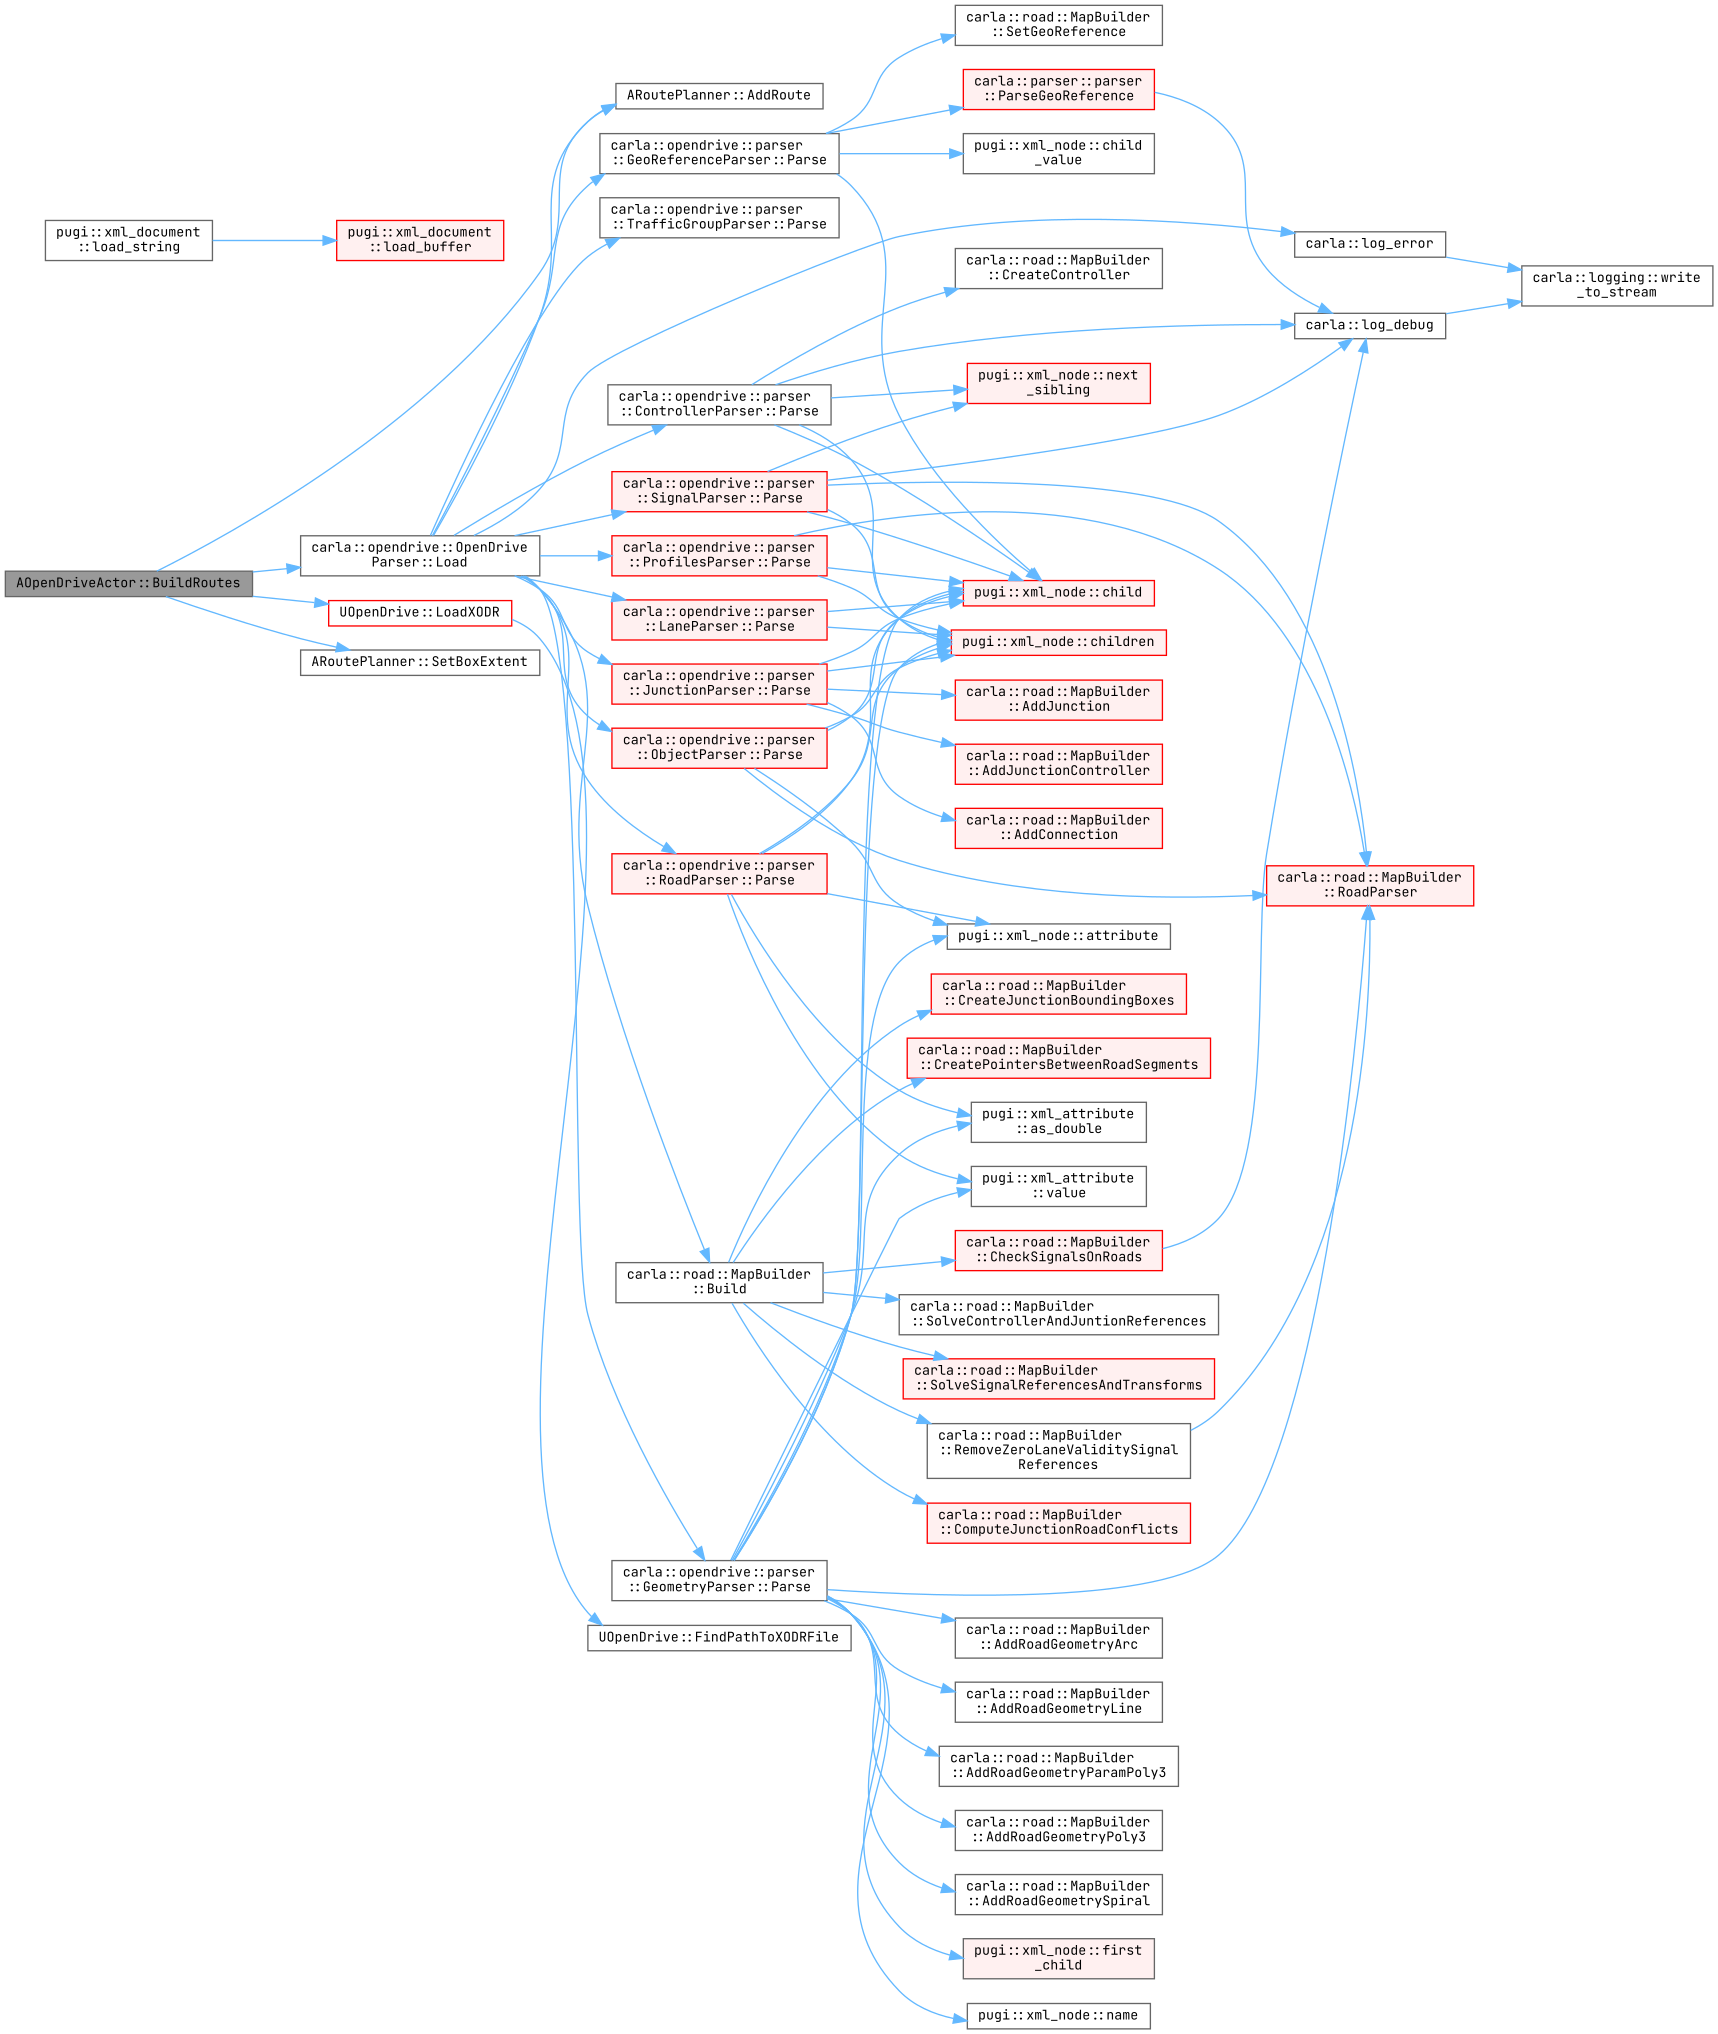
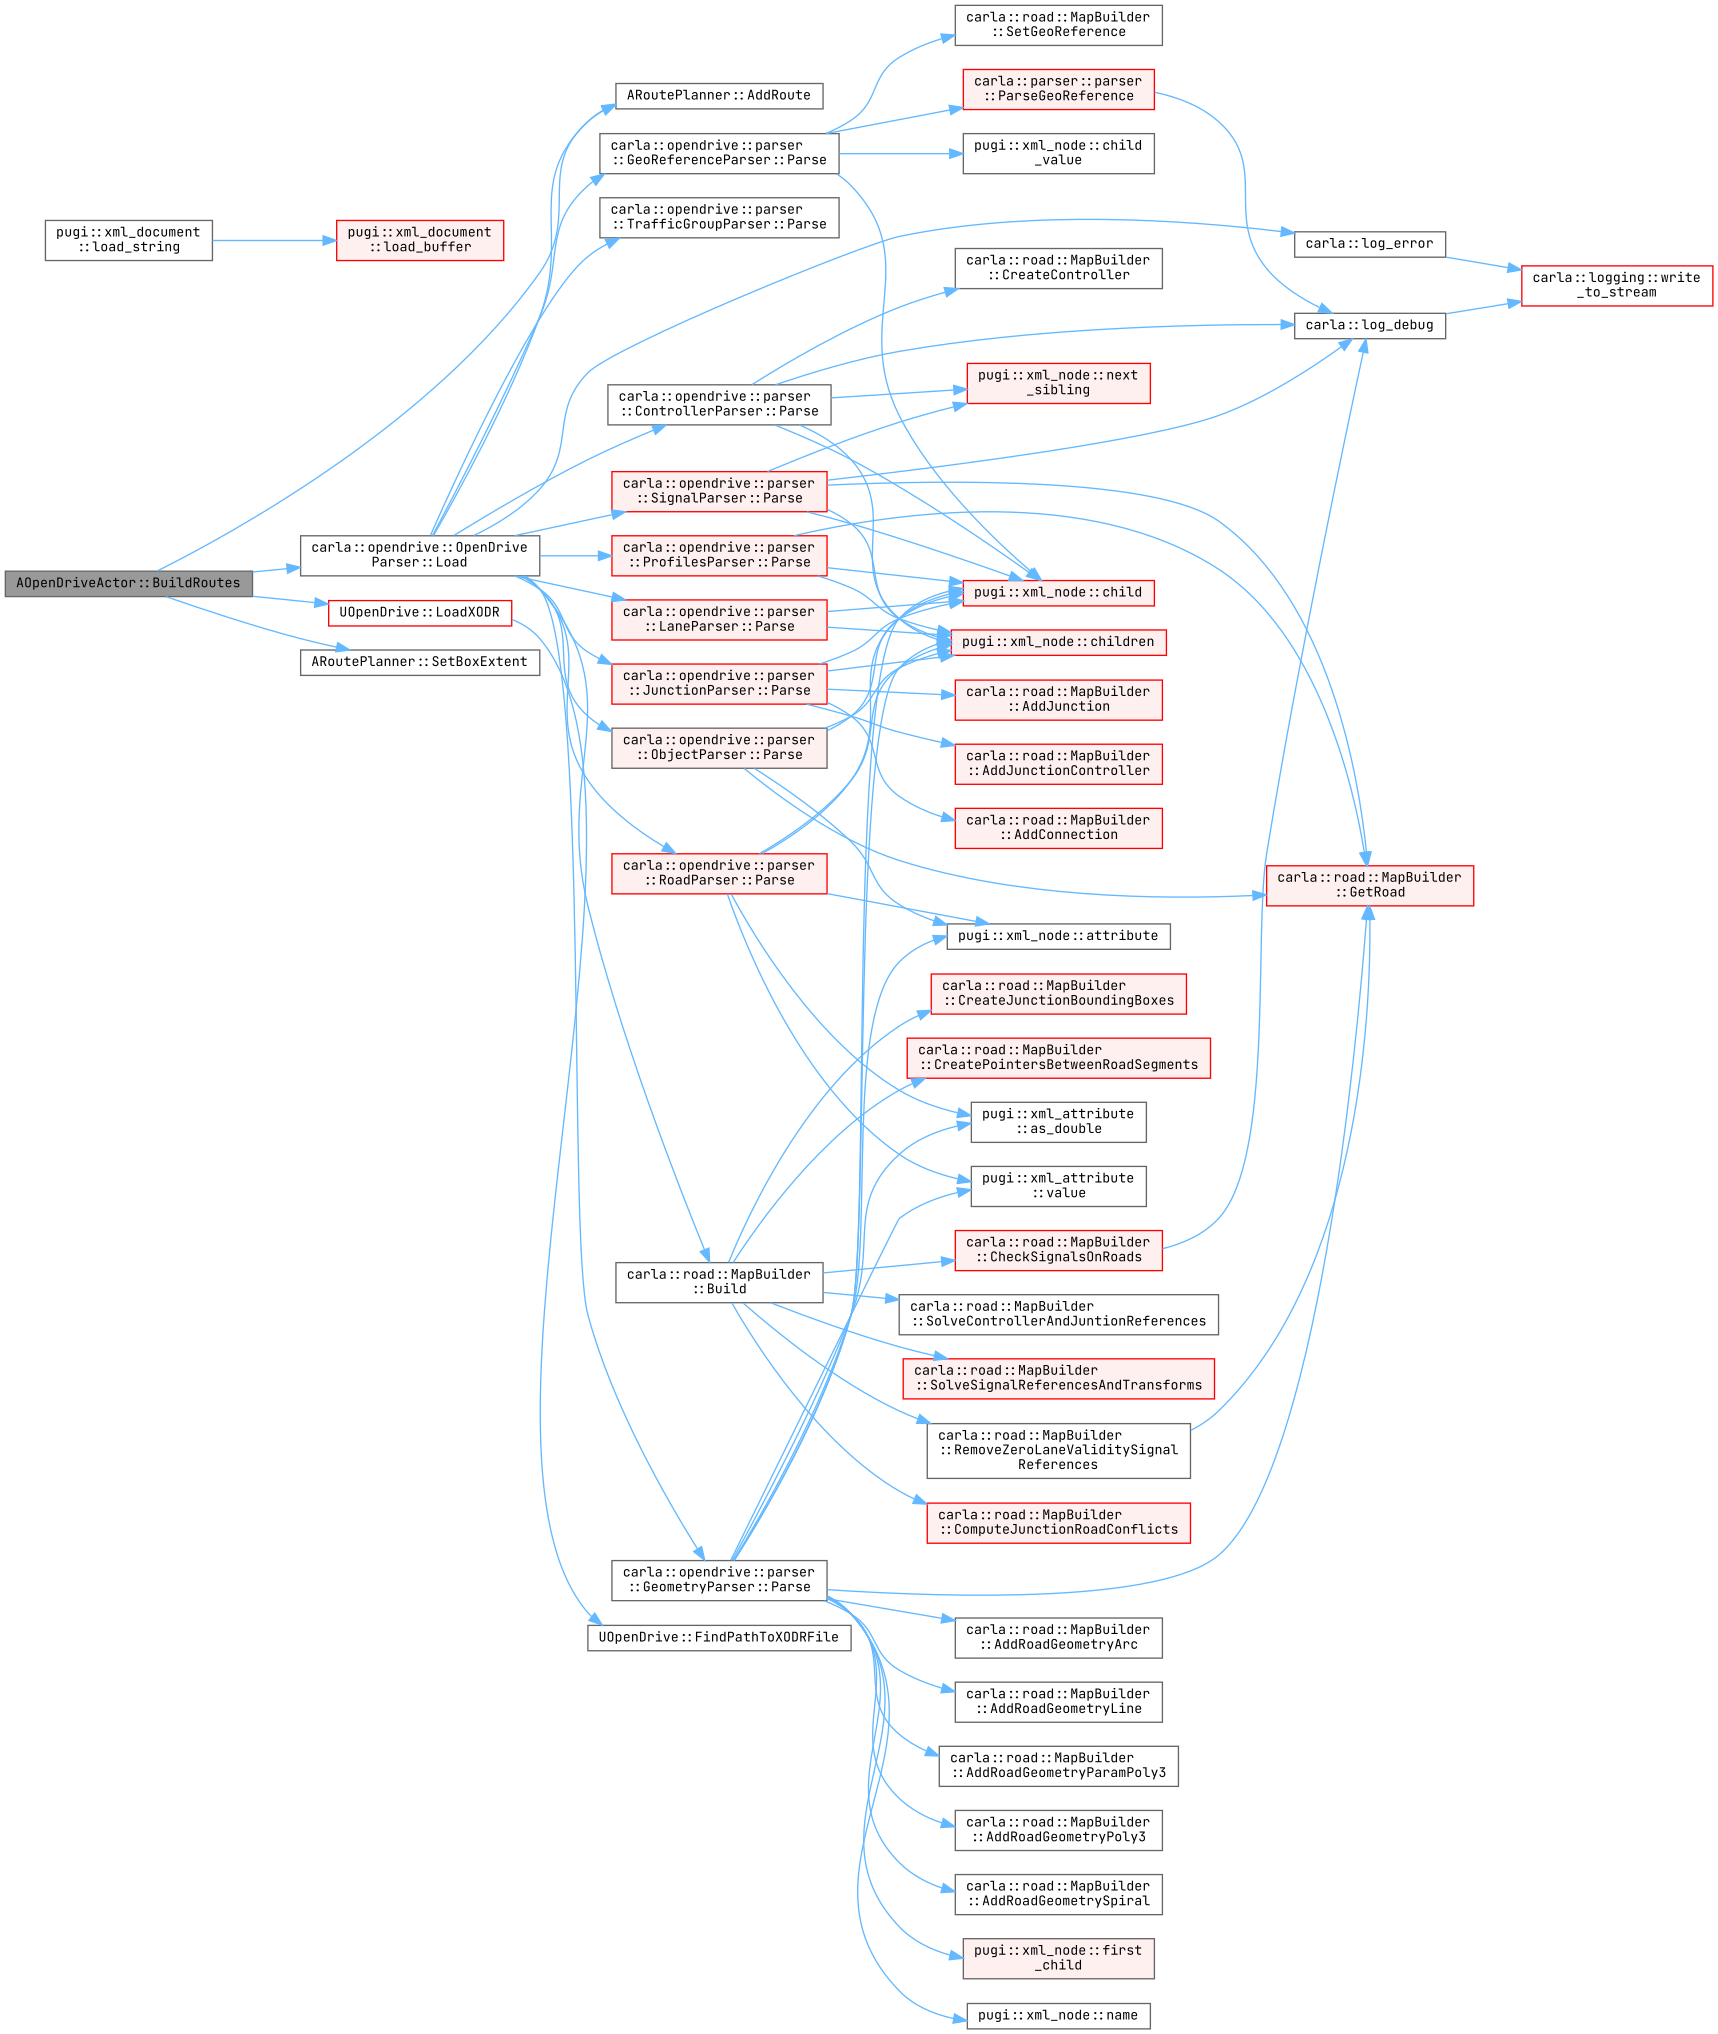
  digraph {
    fontname="JetBrains Mono"
    rankdir=LR
    node [color=grey40 fillcolor=white fontname="JetBrains Mono" fontsize=10 shape=box style=filled]
    edge [color=steelblue1 fontname="JetBrains Mono" fontsize=10 labelfontname=Helvetica labelfontsize=10 style=solid]
    n1 [color=gray40 fillcolor=grey60 fontcolor=black height=0.2 label="AOpenDriveActor::BuildRoutes" width=0.4]
    n2 [height=0.2 label="ARoutePlanner::AddRoute" width=0.4]
    n3 [height=0.2 label="carla::opendrive::OpenDrive\lParser::Load" width=0.4]
    n4 [color=red height=0.2 label="UOpenDrive::LoadXODR" width=0.4]
    n5 [height=0.2 label="ARoutePlanner::SetBoxExtent" width=0.4]
    n6 [height=0.2 label="carla::road::MapBuilder\l::Build" width=0.4]
    n7 [height=0.2 label="carla::log_error" width=0.4]
    n8 [height=0.2 label="carla::opendrive::parser\l::ControllerParser::Parse" width=0.4]
    n9 [height=0.2 label="carla::opendrive::parser\l::GeometryParser::Parse" width=0.4]
    n10 [height=0.2 label="carla::opendrive::parser\l::GeoReferenceParser::Parse" width=0.4]
    n11 [color=red fillcolor="#FFF0F0" height=0.2 label="carla::opendrive::parser\l::JunctionParser::Parse" width=0.4]
    n12 [color=red fillcolor="#FFF0F0" height=0.2 label="carla::opendrive::parser\l::LaneParser::Parse" width=0.4]
-   n13 [color=red fillcolor="#FFF0F0" height=0.2 label="carla::opendrive::parser\l::ObjectParser::Parse" width=0.4]
+   n13 [fillcolor="#FFF0F0" height=0.2 label="carla::opendrive::parser\l::ObjectParser::Parse" width=0.4]
    n14 [color=red fillcolor="#FFF0F0" height=0.2 label="carla::opendrive::parser\l::ProfilesParser::Parse" width=0.4]
    n15 [color=red fillcolor="#FFF0F0" height=0.2 label="carla::opendrive::parser\l::RoadParser::Parse" width=0.4]
    n16 [color=red fillcolor="#FFF0F0" height=0.2 label="carla::opendrive::parser\l::SignalParser::Parse" width=0.4]
    n17 [height=0.2 label="carla::opendrive::parser\l::TrafficGroupParser::Parse" width=0.4]
    n18 [height=0.2 label="UOpenDrive::FindPathToXODRFile" width=0.4]
    n19 [color=red fillcolor="#FFF0F0" height=0.2 label="carla::road::MapBuilder\l::CheckSignalsOnRoads" width=0.4]
    n20 [color=red fillcolor="#FFF0F0" height=0.2 label="carla::road::MapBuilder\l::ComputeJunctionRoadConflicts" width=0.4]
    n21 [color=red fillcolor="#FFF0F0" height=0.2 label="carla::road::MapBuilder\l::CreateJunctionBoundingBoxes" width=0.4]
    n22 [color=red fillcolor="#FFF0F0" height=0.2 label="carla::road::MapBuilder\l::CreatePointersBetweenRoadSegments" width=0.4]
    n23 [height=0.2 label="carla::road::MapBuilder\l::RemoveZeroLaneValiditySignal\lReferences" width=0.4]
    n24 [height=0.2 label="carla::road::MapBuilder\l::SolveControllerAndJuntionReferences" width=0.4]
    n25 [color=red fillcolor="#FFF0F0" height=0.2 label="carla::road::MapBuilder\l::SolveSignalReferencesAndTransforms" width=0.4]
    n26 [height=0.2 label="pugi::xml_document\l::load_string" width=0.4]
    n27 [color=red fillcolor="#FFF0F0" height=0.2 label="pugi::xml_document\l::load_buffer" width=0.4]
-   n28 [height=0.2 label="carla::logging::write\l_to_stream" width=0.4]
+   n28 [color=red height=0.2 label="carla::logging::write\l_to_stream" width=0.4]
    n29 [height=0.2 label="carla::log_debug" width=0.4]
    n30 [color=red fillcolor="#FFF0F0" height=0.2 label="pugi::xml_node::child" width=0.4]
    n31 [color=red fillcolor="#FFF0F0" height=0.2 label="pugi::xml_node::children" width=0.4]
    n32 [height=0.2 label="carla::road::MapBuilder\l::CreateController" width=0.4]
    n33 [color=red fillcolor="#FFF0F0" height=0.2 label="pugi::xml_node::next\l_sibling" width=0.4]
-   n34 [color=red fillcolor="#FFF0F0" height=0.2 label="carla::road::MapBuilder\l::RoadParser" width=0.4]
+   n34 [color=red fillcolor="#FFF0F0" height=0.2 label="carla::road::MapBuilder\l::GetRoad" width=0.4]
    n35 [height=0.2 label="carla::road::MapBuilder\l::AddRoadGeometryArc" width=0.4]
    n36 [height=0.2 label="carla::road::MapBuilder\l::AddRoadGeometryLine" width=0.4]
    n37 [height=0.2 label="carla::road::MapBuilder\l::AddRoadGeometryParamPoly3" width=0.4]
    n38 [height=0.2 label="carla::road::MapBuilder\l::AddRoadGeometryPoly3" width=0.4]
    n39 [height=0.2 label="carla::road::MapBuilder\l::AddRoadGeometrySpiral" width=0.4]
    n40 [height=0.2 label="pugi::xml_attribute\l::as_double" width=0.4]
    n41 [height=0.2 label="pugi::xml_node::attribute" width=0.4]
    n42 [fillcolor="#FFF0F0" height=0.2 label="pugi::xml_node::first\l_child" width=0.4]
    n43 [height=0.2 label="pugi::xml_node::name" width=0.4]
    n44 [height=0.2 label="pugi::xml_attribute\l::value" width=0.4]
    n45 [height=0.2 label="pugi::xml_node::child\l_value" width=0.4]
    n46 [color=red fillcolor="#FFF0F0" height=0.2 label="carla::parser::parser\l::ParseGeoReference" width=0.4]
    n47 [height=0.2 label="carla::road::MapBuilder\l::SetGeoReference" width=0.4]
    n48 [color=red fillcolor="#FFF0F0" height=0.2 label="carla::road::MapBuilder\l::AddConnection" width=0.4]
    n49 [color=red fillcolor="#FFF0F0" height=0.2 label="carla::road::MapBuilder\l::AddJunction" width=0.4]
    n50 [color=red fillcolor="#FFF0F0" height=0.2 label="carla::road::MapBuilder\l::AddJunctionController" width=0.4]
    n1 -> n2
    n1 -> n3
    n1 -> n4
    n1 -> n5
    n3 -> n2
    n3 -> n6
    n3 -> n7
    n3 -> n8
    n3 -> n9
    n3 -> n10
    n3 -> n11
    n3 -> n12
    n3 -> n13
    n3 -> n14
    n3 -> n15
    n3 -> n16
    n3 -> n17
    n4 -> n18
    n6 -> n19
    n6 -> n20
    n6 -> n21
    n6 -> n22
    n6 -> n23
    n6 -> n24
    n6 -> n25
    n7 -> n28
    n8 -> n29
    n8 -> n30
    n8 -> n31
    n8 -> n32
    n8 -> n33
    n9 -> n30
    n9 -> n31
    n9 -> n34
    n9 -> n35
    n9 -> n36
    n9 -> n37
    n9 -> n38
    n9 -> n39
    n9 -> n40
    n9 -> n41
    n9 -> n42
    n9 -> n43
    n9 -> n44
    n10 -> n30
    n10 -> n45
    n10 -> n46
    n10 -> n47
    n11 -> n30
    n11 -> n31
    n11 -> n48
    n11 -> n49
    n11 -> n50
    n12 -> n30
    n12 -> n31
    n13 -> n30
    n13 -> n31
    n13 -> n34
    n13 -> n41
    n14 -> n30
    n14 -> n31
    n14 -> n34
    n15 -> n30
    n15 -> n31
    n15 -> n40
    n15 -> n41
    n15 -> n44
    n16 -> n29
    n16 -> n30
    n16 -> n31
    n16 -> n33
    n16 -> n34
    n19 -> n29
    n23 -> n34
    n26 -> n27
    n29 -> n28
    n46 -> n29
  }
